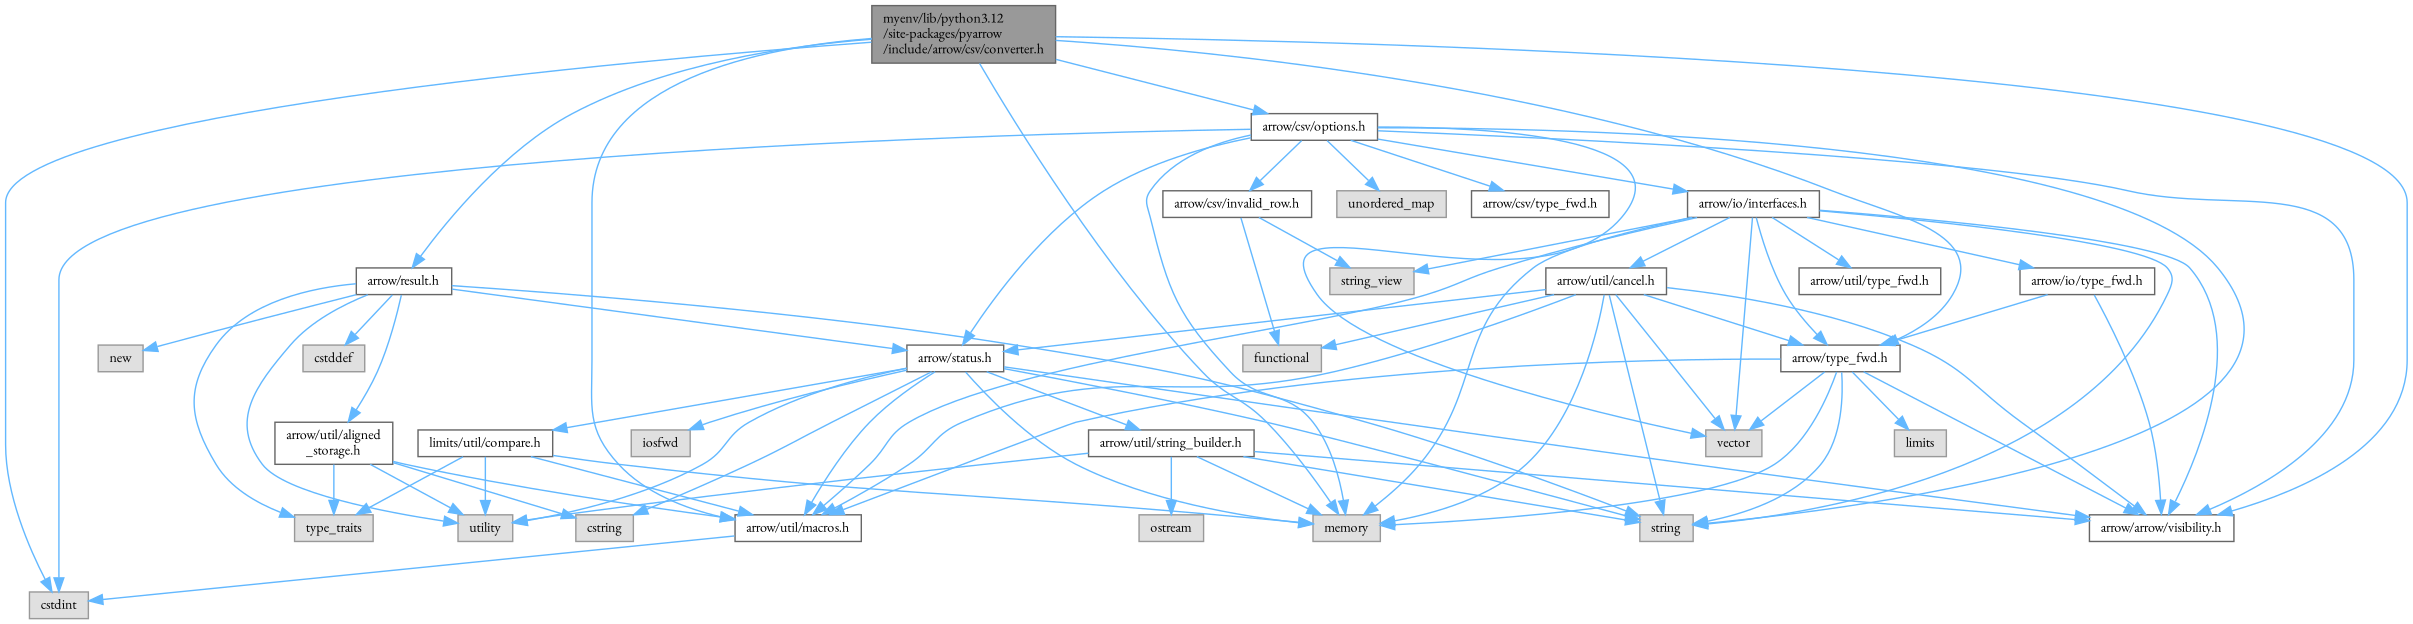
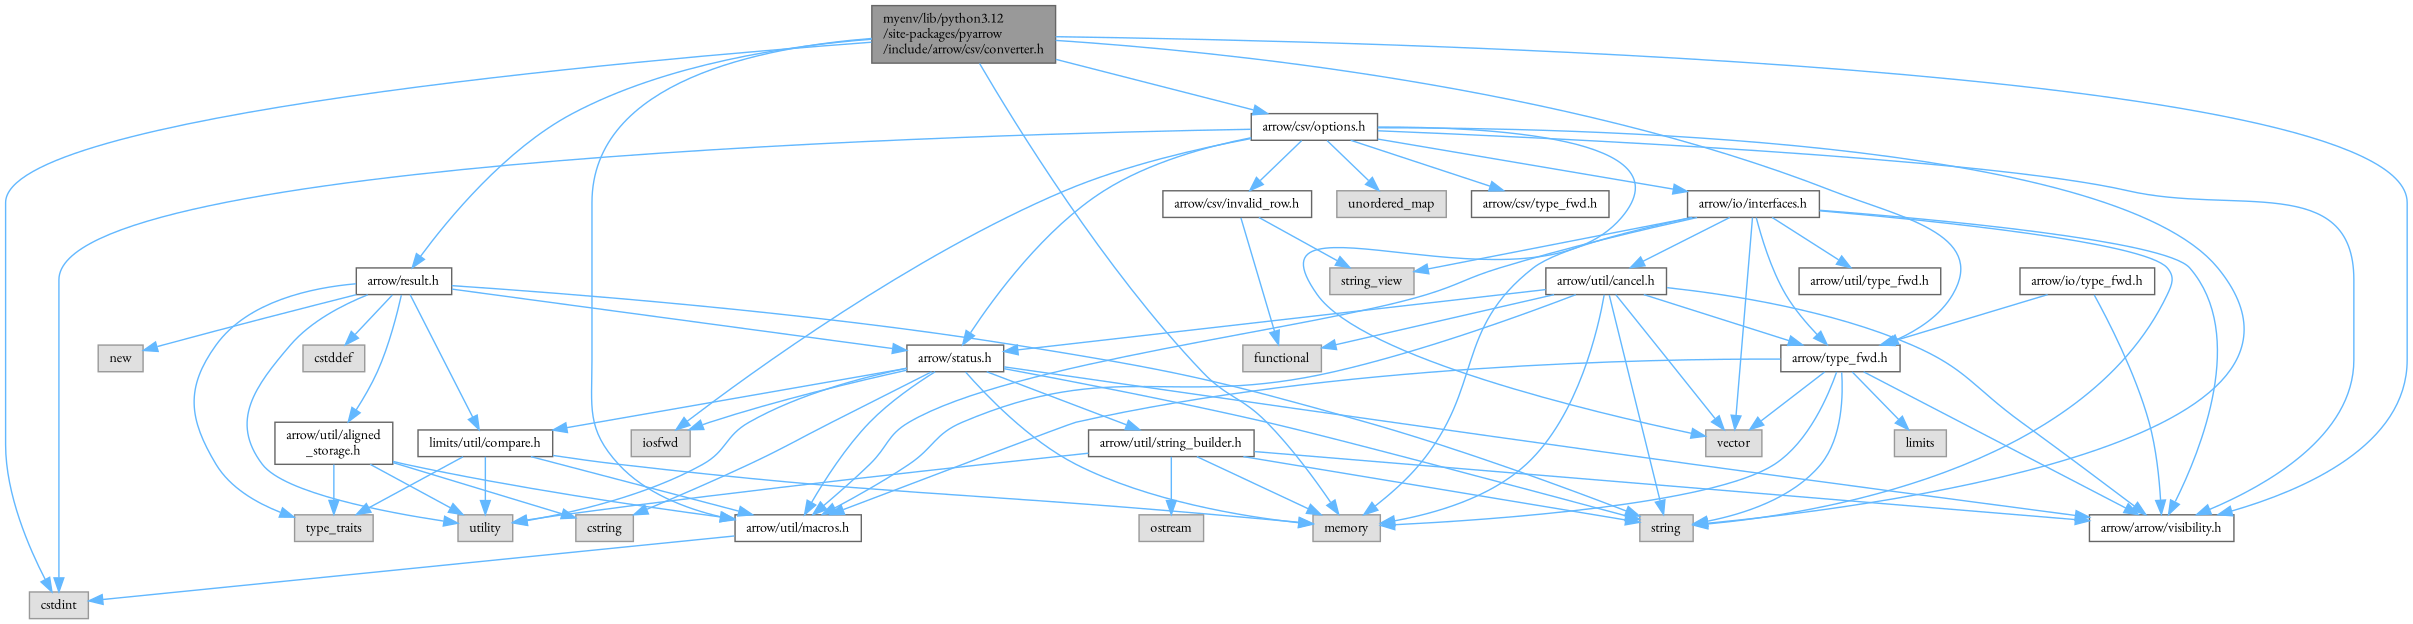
  digraph {
    fontname="EB Garamond"
    node [color=grey60 fillcolor="#E0E0E0" fontname="EB Garamond" fontsize=10 shape=box style=filled]
    edge [color=steelblue1 fontname="EB Garamond" fontsize=10 labelfontname=Helvetica labelfontsize=10 style=solid]
    n1 [color=gray40 fillcolor=grey60 fontcolor=black height=0.2 label="myenv/lib/python3.12\l/site-packages/pyarrow\l/include/arrow/csv/converter.h" width=0.4]
    n2 [height=0.2 label=cstdint width=0.4]
    n3 [height=0.2 label=memory width=0.4]
    n4 [color=grey40 fillcolor=white height=0.2 label="arrow/csv/options.h" width=0.4]
    n5 [color=grey40 fillcolor=white height=0.2 label="arrow/type_fwd.h" width=0.4]
    n6 [color=grey40 fillcolor=white height=0.2 label="arrow/util/macros.h" width=0.4]
    n7 [color=grey40 fillcolor=white height=0.2 label="arrow/arrow/visibility.h" width=0.4]
    n8 [color=grey40 fillcolor=white height=0.2 label="arrow/result.h" width=0.4]
    n9 [height=0.2 label=string width=0.4]
    n10 [height=0.2 label=unordered_map width=0.4]
    n11 [height=0.2 label=vector width=0.4]
    n12 [color=grey40 fillcolor=white height=0.2 label="arrow/csv/invalid_row.h" width=0.4]
    n13 [color=grey40 fillcolor=white height=0.2 label="arrow/csv/type_fwd.h" width=0.4]
    n14 [color=grey40 fillcolor=white height=0.2 label="arrow/io/interfaces.h" width=0.4]
    n15 [color=grey40 fillcolor=white height=0.2 label="arrow/status.h" width=0.4]
    n16 [height=0.2 label=limits width=0.4]
    n17 [height=0.2 label=utility width=0.4]
    n18 [color=grey40 fillcolor=white height=0.2 label="limits/util/compare.h" width=0.4]
    n19 [height=0.2 label=type_traits width=0.4]
    n20 [height=0.2 label=cstddef width=0.4]
    n21 [height=0.2 label=new width=0.4]
    n22 [color=grey40 fillcolor=white height=0.2 label="arrow/util/aligned\l_storage.h" width=0.4]
    n23 [height=0.2 label=functional width=0.4]
    n24 [height=0.2 label=string_view width=0.4]
    n25 [color=grey40 fillcolor=white height=0.2 label="arrow/io/type_fwd.h" width=0.4]
    n26 [color=grey40 fillcolor=white height=0.2 label="arrow/util/cancel.h" width=0.4]
    n27 [color=grey40 fillcolor=white height=0.2 label="arrow/util/type_fwd.h" width=0.4]
    n28 [height=0.2 label=cstring width=0.4]
    n29 [height=0.2 label=iosfwd width=0.4]
    n30 [color=grey40 fillcolor=white height=0.2 label="arrow/util/string_builder.h" width=0.4]
    n31 [height=0.2 label=ostream width=0.4]
    n1 -> n2
    n1 -> n3
    n1 -> n4
    n1 -> n5
    n1 -> n6
    n1 -> n7
    n1 -> n8
    n4 -> n2
-   n4 -> n3
+   n4 -> n29
    n4 -> n7
    n4 -> n9
    n4 -> n10
    n4 -> n11
    n4 -> n12
    n4 -> n13
    n4 -> n14
    n4 -> n15
    n5 -> n3
    n5 -> n6
    n5 -> n7
    n5 -> n9
    n5 -> n11
    n5 -> n16
    n6 -> n2
    n8 -> n9
    n8 -> n15
    n8 -> n17
+   n8 -> n18
    n8 -> n19
    n8 -> n20
    n8 -> n21
    n8 -> n22
    n12 -> n23
    n12 -> n24
    n14 -> n3
    n14 -> n5
    n14 -> n6
    n14 -> n7
    n14 -> n9
    n14 -> n11
    n14 -> n24
-   n14 -> n25
    n14 -> n26
    n14 -> n27
    n15 -> n3
    n15 -> n6
    n15 -> n7
    n15 -> n9
    n15 -> n17
    n15 -> n18
    n15 -> n28
    n15 -> n29
    n15 -> n30
    n18 -> n3
    n18 -> n6
    n18 -> n17
    n18 -> n19
    n22 -> n6
    n22 -> n17
    n22 -> n19
    n22 -> n28
    n25 -> n5
    n25 -> n7
    n26 -> n3
    n26 -> n5
    n26 -> n6
    n26 -> n7
    n26 -> n9
    n26 -> n11
    n26 -> n15
    n26 -> n23
    n30 -> n3
    n30 -> n7
    n30 -> n9
    n30 -> n17
    n30 -> n31
  }
